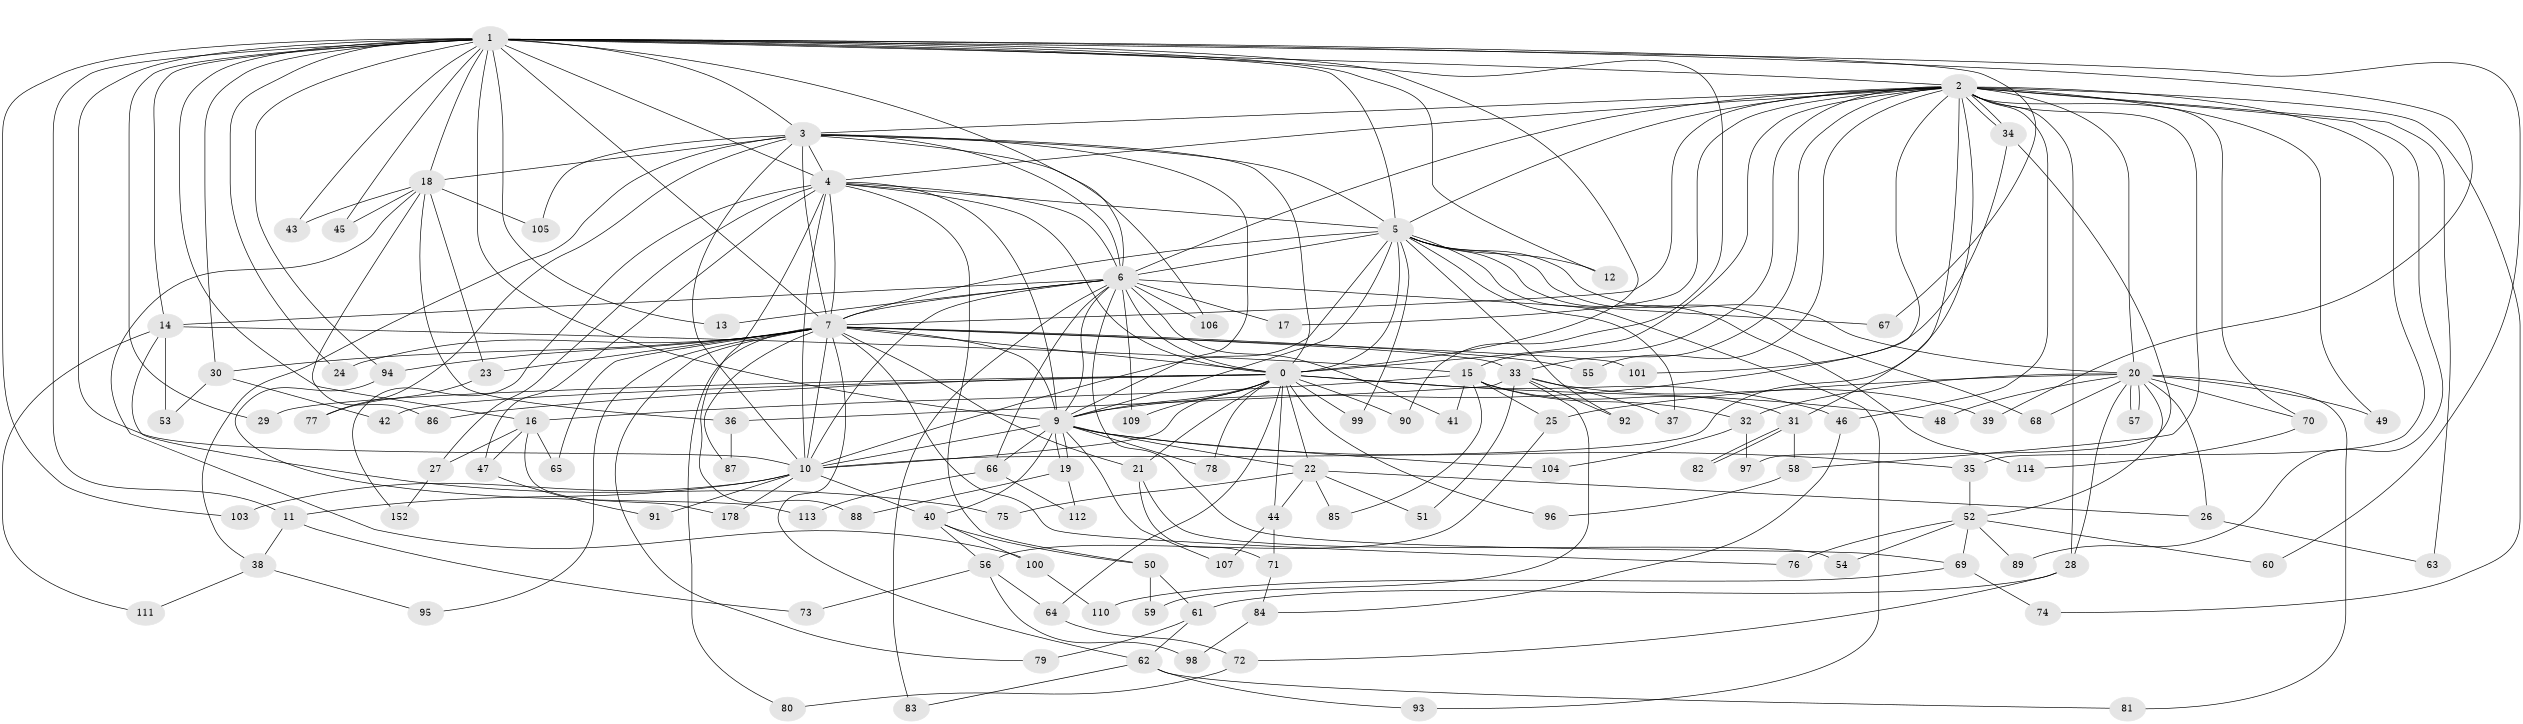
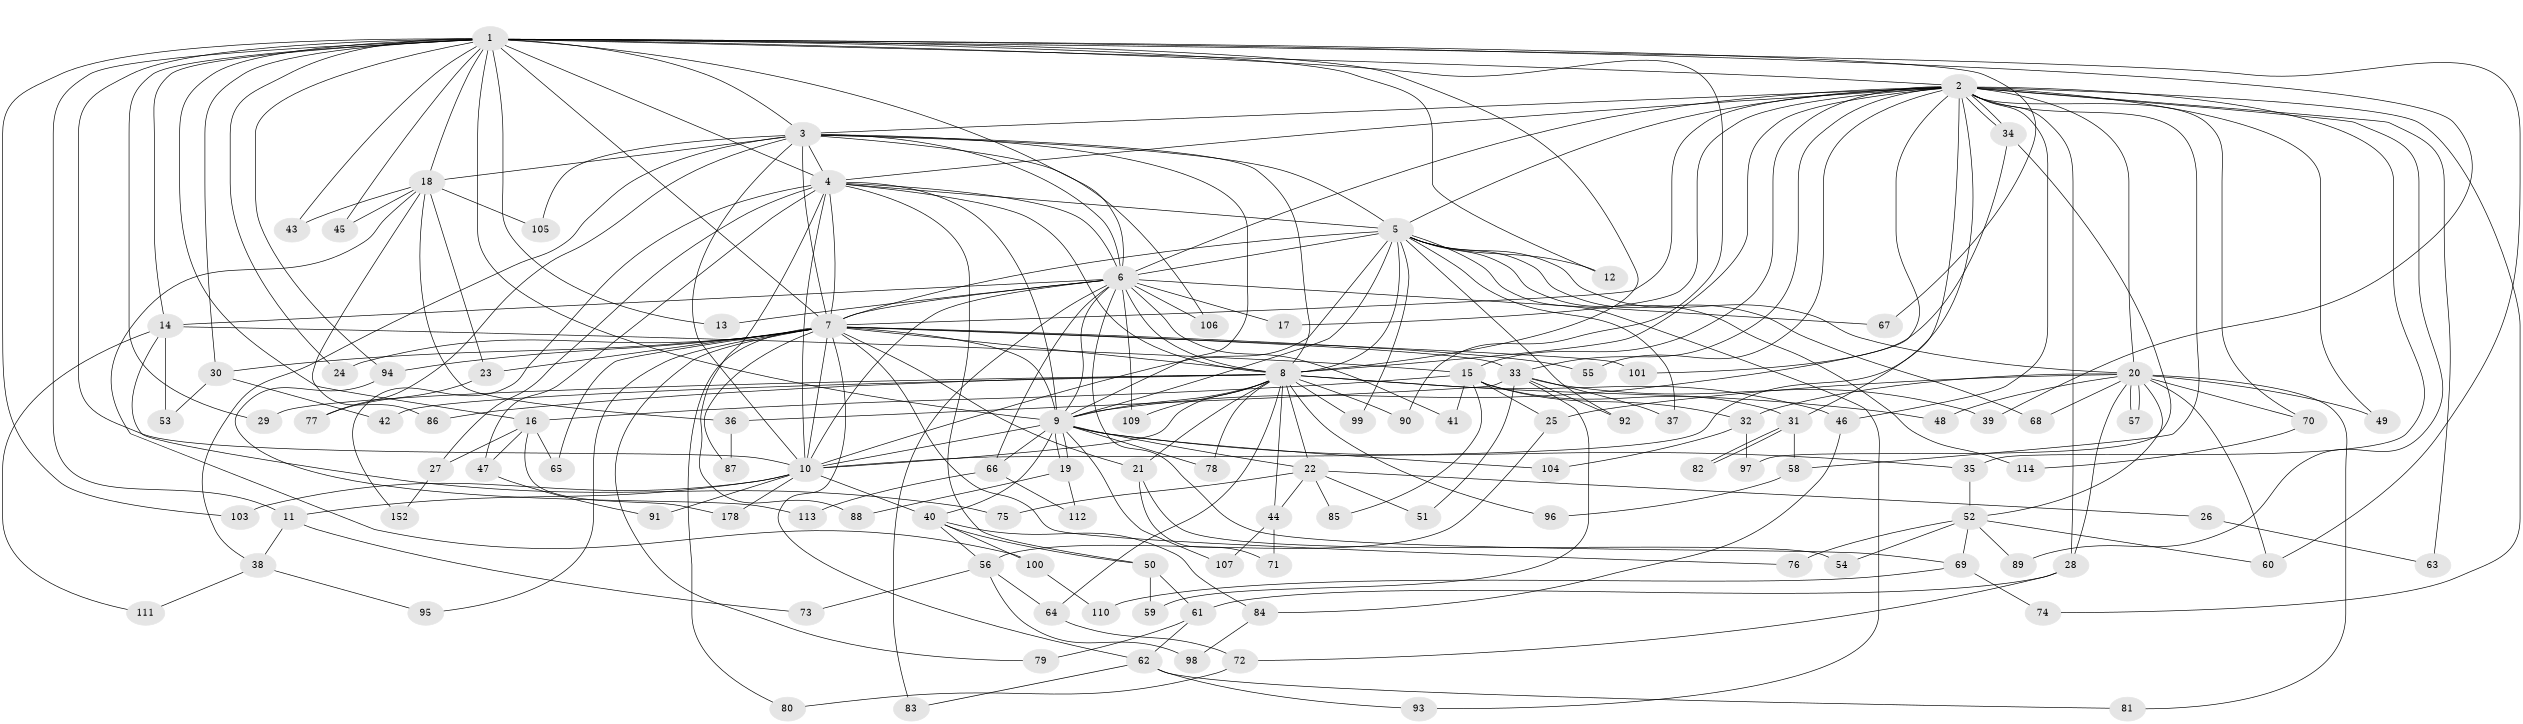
  graph {
    node [color=gray90 style=filled]
    1
    2
    3
    4
    5
    6
    7
-   8 [label=0]
+   8
    9
    10
    11
    12
    13
    14
    16
    18
    24
    29
    30
    39
    43
    45
    60
    67
    90
    94
    103
    15
    17
    20
    28
    31
    33
    34
    35
    46
    49
    55
    58
    63
    70
    74
    89
    38
    77
    105
    106
    27
    47
    50
    88
    n52 [label=152]
    37
    68
    92
    93
    99
    114
    41
    66
    69
    83
    109
    21
    23
    62
    65
    76
    79
    80
    87
    95
    101
    22
    42
    44
    48
    64
    78
    86
    96
    19
    40
    104
    107
    91
    n87 [label=178]
    73
    53
    75
    111
    36
    100
    113
    25
    32
    85
    26
    52
    57
    81
    61
    72
    82
    51
    59
    97
    84
    112
    110
    54
    71
    56
    98
    1 -- 2
    1 -- 3
    1 -- 4
-   1 -- 5
    1 -- 6
    1 -- 7
    1 -- 8
    1 -- 9
    1 -- 10
    1 -- 11
    1 -- 12
    1 -- 13
    1 -- 14
    1 -- 16
    1 -- 18
    1 -- 24
    1 -- 29
    1 -- 30
    1 -- 39
    1 -- 43
    1 -- 45
    1 -- 60
    1 -- 67
    1 -- 90
    1 -- 94
    1 -- 103
    2 -- 3
    2 -- 4
    2 -- 5
    2 -- 6
    2 -- 7
    2 -- 8
    2 -- 9
    2 -- 10
    2 -- 15
    2 -- 17
    2 -- 20
    2 -- 28
    2 -- 31
    2 -- 33
    2 -- 34
    2 -- 34
    2 -- 35
    2 -- 46
    2 -- 49
    2 -- 55
    2 -- 58
    2 -- 63
    2 -- 70
    2 -- 74
    2 -- 89
    3 -- 4
    3 -- 5
    3 -- 6
    3 -- 7
    3 -- 8
    3 -- 9
    3 -- 10
    3 -- 18
    3 -- 38
    3 -- 77
    3 -- 105
    3 -- 106
    4 -- 5
    4 -- 6
    4 -- 7
    4 -- 8
    4 -- 9
    4 -- 10
    4 -- 27
    4 -- 47
    4 -- 50
    4 -- 88
    4 -- n52
    5 -- 6
    5 -- 7
    5 -- 8
    5 -- 9
    5 -- 10
    5 -- 12
    5 -- 20
    5 -- 37
    5 -- 68
    5 -- 92
    5 -- 93
    5 -- 99
    5 -- 114
    6 -- 7
    6 -- 8
    6 -- 9
    6 -- 10
    6 -- 13
    6 -- 14
    6 -- 67
    6 -- 17
    6 -- 106
    6 -- 41
    6 -- 66
    6 -- 69
    6 -- 83
    6 -- 109
    7 -- 8
    7 -- 9
    7 -- 10
    7 -- 24
    7 -- 30
    7 -- 94
    7 -- 33
    7 -- 55
    7 -- 21
    7 -- 23
    7 -- 62
    7 -- 65
    7 -- 76
    7 -- 79
    7 -- 80
    7 -- 87
    7 -- 95
    7 -- 101
    8 -- 9
    8 -- 10
    8 -- 29
    8 -- 90
    8 -- 46
    8 -- 99
    8 -- 109
    8 -- 21
    8 -- 22
    8 -- 42
    8 -- 44
    8 -- 48
    8 -- 64
    8 -- 78
    8 -- 86
    8 -- 96
    9 -- 10
    9 -- 35
    9 -- 66
    9 -- 22
    9 -- 78
    9 -- 19
    9 -- 19
    9 -- 40
    9 -- 104
    9 -- 107
    10 -- 11
    10 -- 103
    10 -- 40
    10 -- 91
    10 -- n87
    11 -- 38
    11 -- 73
    14 -- 15
    14 -- 53
    14 -- 75
    14 -- 111
    16 -- 27
    16 -- 47
    16 -- 65
    16 -- n87
    18 -- 43
    18 -- 45
    18 -- 105
    18 -- 23
    18 -- 86
    18 -- 36
    18 -- 100
    30 -- 42
    30 -- 53
    94 -- 113
    15 -- 16
    15 -- 31
    15 -- 41
    15 -- 25
    15 -- 32
    15 -- 85
    20 -- 28
    20 -- 49
    20 -- 70
    20 -- 68
    20 -- 48
    20 -- 25
    20 -- 32
-   20 -- 26
+   20 -- 60
    20 -- 52
    20 -- 57
    20 -- 57
    20 -- 81
    28 -- 61
    28 -- 72
    31 -- 58
    31 -- 82
    31 -- 82
    33 -- 39
    33 -- 37
    33 -- 92
    33 -- 36
    33 -- 51
    33 -- 59
    34 -- 101
    34 -- 97
    35 -- 52
    46 -- 84
    58 -- 96
    70 -- 114
    38 -- 95
    38 -- 111
    27 -- n52
    47 -- 91
    50 -- 61
    50 -- 59
    66 -- 113
    66 -- 112
    69 -- 74
    69 -- 110
    21 -- 54
    21 -- 71
    23 -- 77
    62 -- 93
    62 -- 83
    62 -- 81
    22 -- 44
    22 -- 75
    22 -- 85
    22 -- 26
    22 -- 51
    44 -- 107
    44 -- 71
    64 -- 72
    19 -- 88
    19 -- 112
    40 -- 50
    40 -- 100
-   71 -- 84
+   40 -- 84
    40 -- 56
    36 -- 87
    100 -- 110
    25 -- 56
    32 -- 104
    32 -- 97
    26 -- 63
    52 -- 60
    52 -- 89
    52 -- 69
    52 -- 76
    52 -- 54
    61 -- 62
    61 -- 79
    72 -- 80
    84 -- 98
    56 -- 64
    56 -- 73
    56 -- 98
  }
